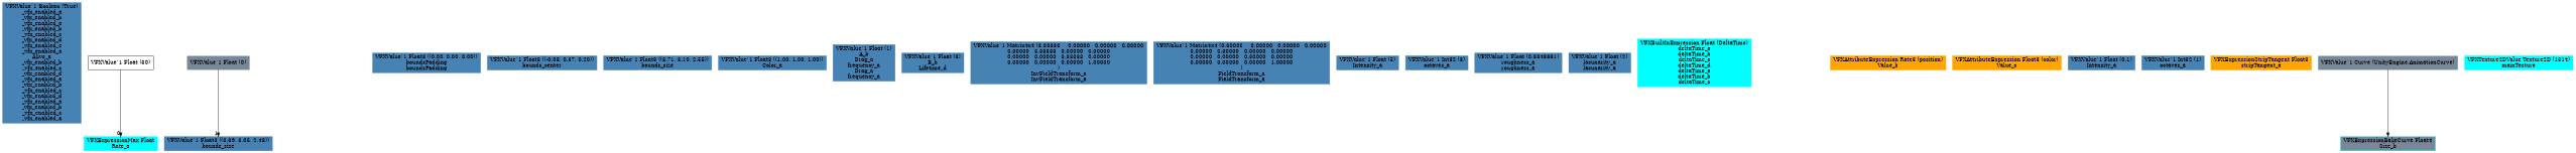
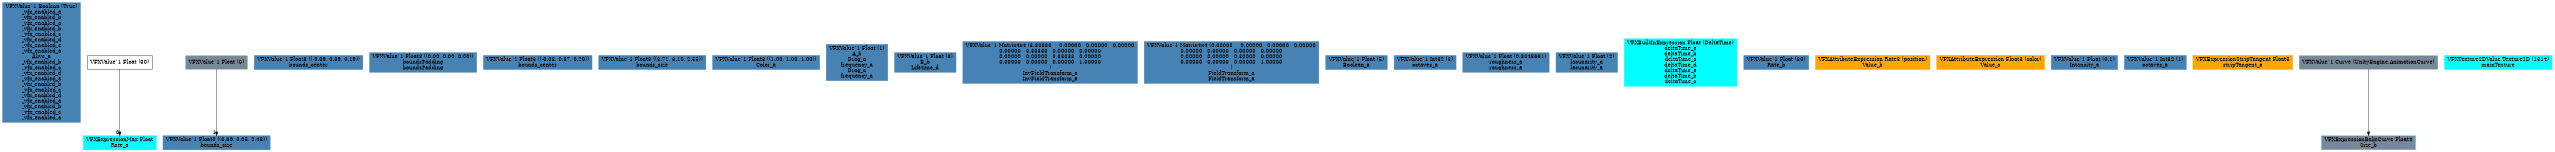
  digraph {
    node [color=steelblue shape=box style=filled]
    n1 [label="VFXValue`1 Boolean (True)\n_vfx_enabled_a\n_vfx_enabled_b\n_vfx_enabled_a\n_vfx_enabled_b\n_vfx_enabled_c\n_vfx_enabled_d\n_vfx_enabled_e\n_vfx_enabled_a\nAlive_a\n_vfx_enabled_b\n_vfx_enabled_c\n_vfx_enabled_d\n_vfx_enabled_a\n_vfx_enabled_b\n_vfx_enabled_c\n_vfx_enabled_d\n_vfx_enabled_a\n_vfx_enabled_b\n_vfx_enabled_c\n_vfx_enabled_a"]
    n2 [color=cyan label="VFXExpressionMax Float\nRate_a"]
    n3 [label="VFXValue`1 Float (30)" color="" style=""]
    n4 [color=lightslategray label="VFXValue`1 Float (0)"]
    n5 [label="VFXValue`1 Float3 ((3.69, 3.05, 2.48))\nbounds_size"]
+   n6 [label="VFXValue`1 Float3 ((-0.09, 0.39, 0.19))\nbounds_center"]
    n7 [label="VFXValue`1 Float3 ((0.00, 0.00, 0.00))\nboundsPadding\nboundsPadding"]
    n8 [label="VFXValue`1 Float3 ((-0.08, 0.37, 0.20))\nbounds_center"]
    n9 [label="VFXValue`1 Float3 ((3.71, 3.10, 2.55))\nbounds_size"]
    n10 [label="VFXValue`1 Float3 ((1.00, 1.00, 1.00))\nColor_a"]
    n11 [label="VFXValue`1 Float (1)\nA_b\nDrag_a\nfrequency_a\nDrag_a\nfrequency_a"]
    n12 [label="VFXValue`1 Float (3)\nB_b\nLifetime_d"]
    n13 [label="VFXValue`1 Matrix4x4 (3.33333	0.00000	0.00000	0.00000\n0.00000	3.33333	0.00000	0.00000\n0.00000	0.00000	3.33333	0.00000\n0.00000	0.00000	0.00000	1.00000\n)\nInvFieldTransform_a\nInvFieldTransform_a"]
    n14 [label="VFXValue`1 Matrix4x4 (0.30000	0.00000	0.00000	0.00000\n0.00000	0.30000	0.00000	0.00000\n0.00000	0.00000	0.30000	0.00000\n0.00000	0.00000	0.00000	1.00000\n)\nFieldTransform_a\nFieldTransform_a"]
-   n15 [label="VFXValue`1 Float (5)\nIntensity_a"]
+   n15 [label="VFXValue`1 Float (5)\nBoolean_a"]
    n16 [label="VFXValue`1 Int32 (3)\noctaves_a"]
    n17 [label="VFXValue`1 Float (0.8348661)\nroughness_a\nroughness_a"]
    n18 [label="VFXValue`1 Float (2)\nlacunarity_a\nlacunarity_a"]
    n19 [color=cyan label="VFXBuiltInExpression Float (DeltaTime)\ndeltaTime_a\ndeltaTime_b\ndeltaTime_c\ndeltaTime_d\ndeltaTime_a\ndeltaTime_b\ndeltaTime_c"]
+   n20 [label="VFXValue`1 Float (30)\nRate_b"]
    n21 [color=orange label="VFXAttributeExpression Rate3 (position)\nValue_b"]
    n22 [color=orange label="VFXAttributeExpression Float3 (color)\nValue_c"]
    n23 [label="VFXValue`1 Float (0.1)\nIntensity_a"]
    n24 [label="VFXValue`1 Int32 (1)\noctaves_a"]
    n25 [color=orange label="VFXExpressionStripTangent Float3\nstripTangent_a"]
    n26 [color=cyan fillcolor=lightslategray label="VFXExpressionBakeCurve Float4\nSize_b"]
    n27 [color=lightslategray label="VFXValue`1 Curve (UnityEngine.AnimationCurve)"]
    n28 [color=cyan label="VFXTexture2DValue Texture2D (1314)\nmainTexture"]
    n3 -> n2 [headlabel=0]
    n4 -> n5 [headlabel=1]
    n27 -> n26
  }
